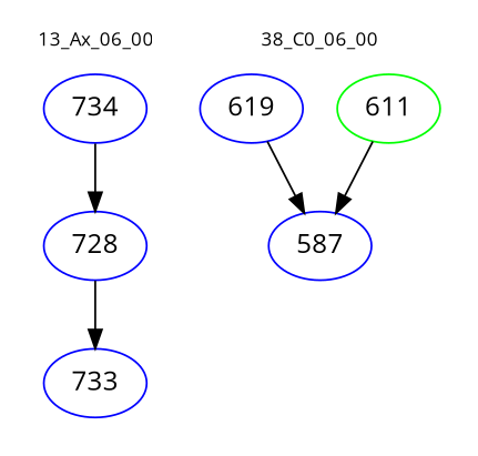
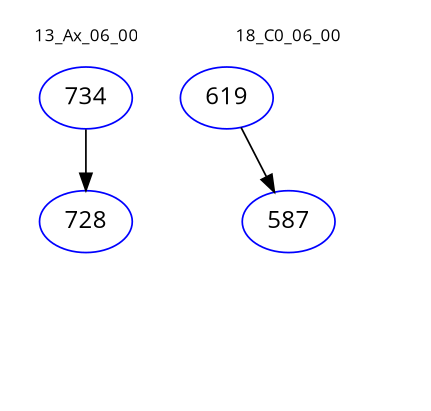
  digraph {
    fontname="Open Sans"
    node [color=blue fontname="Open Sans"]
    edge [color=black fontname="Open Sans"]
    n1 [label=734]
    n2 [label=728]
-   n3 [label=733]
-   n4 [color=green label=611]
    n5 [label=587]
    n6 [label=619]
    subgraph cluster_1 {
      color=white
      fontsize=10
      label="13_Ax_06_00"
      n1
      n2
-     n3
    }
    subgraph cluster_2 {
      color=white
      fontsize=10
-     label="38_C0_06_00"
-     n4
+     label="18_C0_06_00"
      n5
      n6
    }
    n1 -> n2
-   n2 -> n3
-   n4 -> n5
    n6 -> n5
  }
